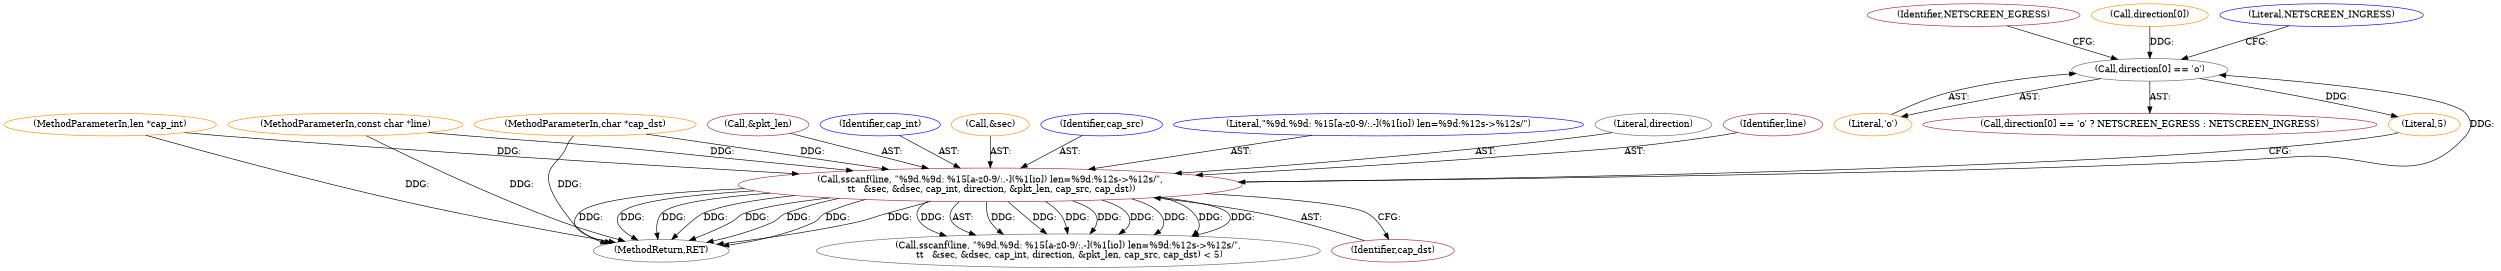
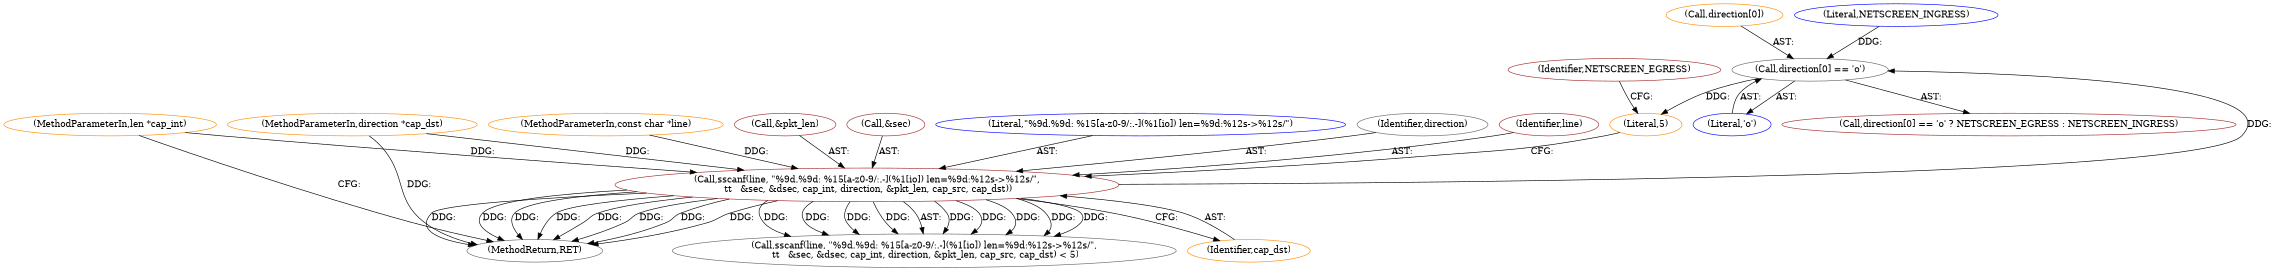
  digraph {
    node [color=brown]
    n1 [color=gray40 label="(Call,direction[0] == 'o')"]
-   n2 [color=darkorange label="(Literal,'o')"]
+   n2 [color=blue label="(Literal,'o')"]
    n3 [label="(Call,direction[0] == 'o' ? NETSCREEN_EGRESS : NETSCREEN_INGRESS)"]
    n4 [color=darkorange label="(Literal,5)"]
    n5 [color=gray40 label="(MethodReturn,RET)"]
    n6 [label="(Call,sscanf(line, \"%9d.%9d: %15[a-z0-9/:.-](%1[io]) len=%9d:%12s->%12s/\",\n \t\t   &sec, &dsec, cap_int, direction, &pkt_len, cap_src, cap_dst))"]
    n7 [color=gray40 label="(Call,sscanf(line, \"%9d.%9d: %15[a-z0-9/:.-](%1[io]) len=%9d:%12s->%12s/\",\n \t\t   &sec, &dsec, cap_int, direction, &pkt_len, cap_src, cap_dst) < 5)"]
-   n8 [label="(Identifier,cap_dst)"]
+   n8 [color=darkorange label="(Identifier,cap_dst)"]
    n9 [color=darkorange label="(MethodParameterIn,const char *line)"]
    n10 [color=darkorange label="(MethodParameterIn,len *cap_int)"]
-   n11 [color=darkorange label="(MethodParameterIn,char *cap_dst)"]
+   n11 [color=darkorange label="(MethodParameterIn,direction *cap_dst)"]
    n12 [label="(Call,&pkt_len)"]
-   n13 [color=blue label="(Identifier,cap_int)"]
-   n14 [color=darkorange label="(Call,&sec)"]
-   n15 [color=blue label="(Identifier,cap_src)"]
+   n14 [label="(Call,&sec)"]
    n16 [color=blue label="(Literal,\"%9d.%9d: %15[a-z0-9/:.-](%1[io]) len=%9d:%12s->%12s/\")"]
-   n17 [color=gray40 label="(Literal,direction)"]
+   n17 [color=gray40 label="(Identifier,direction)"]
    n18 [label="(Identifier,NETSCREEN_EGRESS)"]
    n19 [color=darkorange label="(Call,direction[0])"]
    n20 [color=blue label="(Literal,NETSCREEN_INGRESS)"]
    n21 [label="(Identifier,line)"]
    n1 -> n2 [label="AST: "]
    n1 -> n3 [label="AST: "]
    n1 -> n4 [label="DDG: "]
    n2 -> n1 [label="AST: "]
    n4 -> n6 [label="CFG: "]
    n6 -> n1 [label="DDG: "]
    n6 -> n5 [label="DDG: "]
    n6 -> n5 [label="DDG: "]
    n6 -> n5 [label="DDG: "]
    n6 -> n5 [label="DDG: "]
    n6 -> n5 [label="DDG: "]
    n6 -> n5 [label="DDG: "]
    n6 -> n5 [label="DDG: "]
    n6 -> n5 [label="DDG: "]
    n6 -> n7 [label="AST: "]
    n6 -> n7 [label="DDG: "]
    n6 -> n7 [label="DDG: "]
    n6 -> n7 [label="DDG: "]
    n6 -> n7 [label="DDG: "]
    n6 -> n7 [label="DDG: "]
    n6 -> n7 [label="DDG: "]
    n6 -> n7 [label="DDG: "]
    n6 -> n7 [label="DDG: "]
    n6 -> n7 [label="DDG: "]
    n6 -> n8 [label="CFG: "]
    n8 -> n6 [label="AST: "]
-   n9 -> n5 [label="DDG: "]
    n9 -> n6 [label="DDG: "]
-   n10 -> n5 [label="DDG: "]
+   n10 -> n5 [label="CFG: "]
    n10 -> n6 [label="DDG: "]
    n11 -> n5 [label="DDG: "]
    n11 -> n6 [label="DDG: "]
    n12 -> n6 [label="AST: "]
-   n13 -> n6 [label="AST: "]
    n14 -> n6 [label="AST: "]
-   n15 -> n6 [label="AST: "]
    n16 -> n6 [label="AST: "]
    n17 -> n6 [label="AST: "]
-   n18 -> n1 [label="CFG: "]
-   n19 -> n1 [label="DDG: "]
-   n20 -> n1 [label="CFG: "]
+   n18 -> n4 [label="CFG: "]
+   n19 -> n1 [label="AST: "]
+   n20 -> n1 [label="DDG: "]
    n21 -> n6 [label="AST: "]
  }
